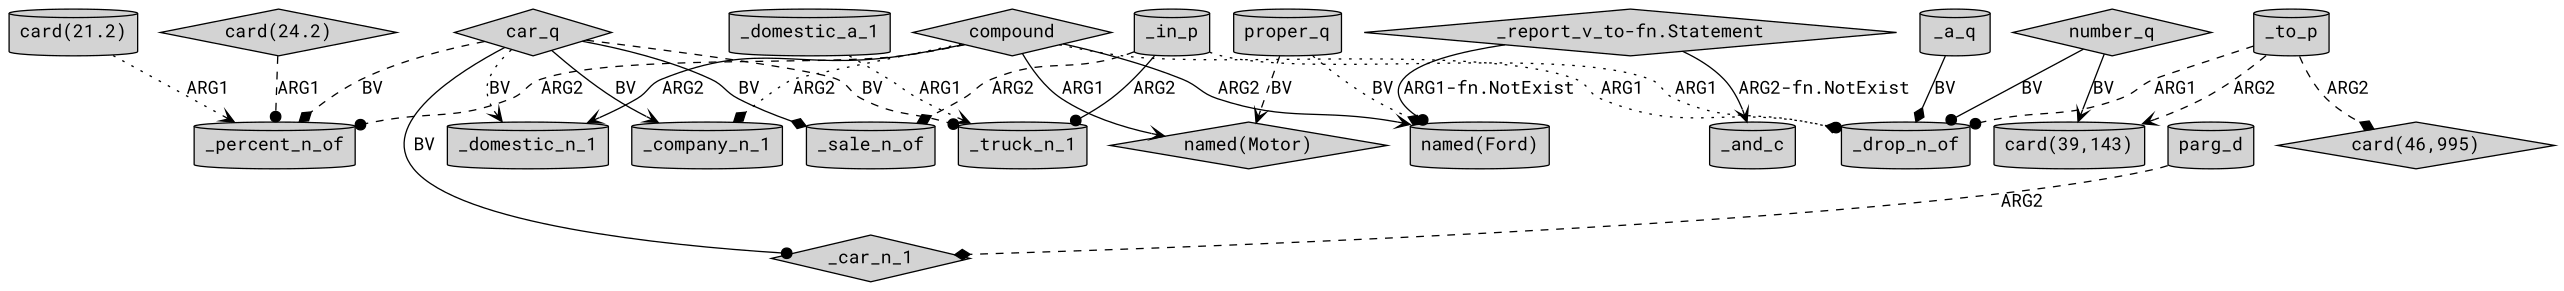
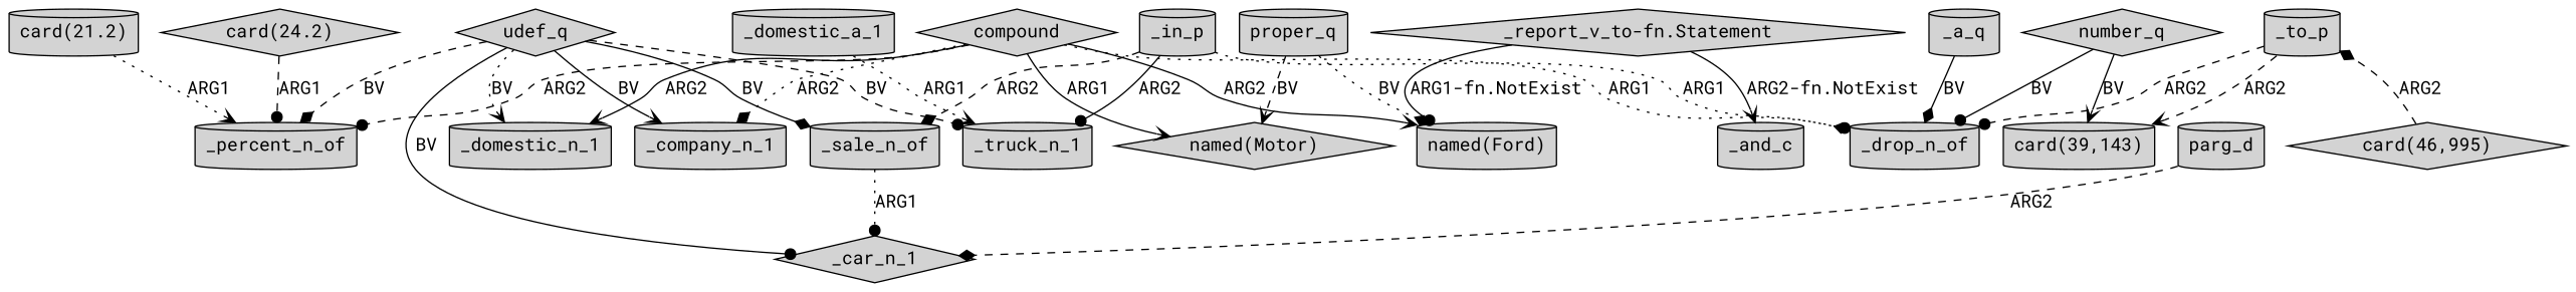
  digraph {
    fontname="Roboto Mono"
    node [fontname="Roboto Mono" shape=cylinder style=filled]
    edge [arrowhead=vee fontname="Roboto Mono" style=solid]
    compound [shape=diamond]
    _domestic_n_1
    _drop_n_of
    "named(Motor)" [shape=diamond]
    _company_n_1
    _percent_n_of
    "named(Ford)"
    number_q [shape=diamond]
    n9 [label="card(39,143)"]
    "card(46,995)" [shape=diamond]
    _to_p
    "_report_v_to-fn.Statement" [shape=diamond]
    _and_c
    _in_p
    _truck_n_1
    _sale_n_of
    _car_n_1 [shape=diamond]
-   udef_q [shape=diamond label=car_q]
+   udef_q [shape=diamond]
    _a_q
    proper_q
    parg_d
    "card(24.2)" [shape=diamond]
    _domestic_a_1
    "card(21.2)"
    compound -> _domestic_n_1 [label=ARG2]
    compound -> _drop_n_of [arrowhead=dot label=ARG1 style=dotted]
    compound -> "named(Motor)" [label=ARG1]
    compound -> _company_n_1 [arrowhead=diamond label=ARG2 style=dotted]
    compound -> _percent_n_of [arrowhead=dot label=ARG2 style=dashed]
    compound -> "named(Ford)" [label=ARG2]
    number_q -> _drop_n_of [arrowhead=dot label=BV]
    number_q -> n9 [label=BV]
-   _to_p -> _drop_n_of [arrowhead=dot label=ARG1 style=dashed]
+   _to_p -> _drop_n_of [arrowhead=dot label=ARG2 style=dashed]
    _to_p -> n9 [label=ARG2 style=dashed]
-   _to_p -> "card(46,995)" [arrowhead=diamond label=ARG2 style=dashed]
+   "card(46,995)" -> _to_p [arrowhead=diamond label=ARG2 style=dashed]
    "_report_v_to-fn.Statement" -> "named(Ford)" [arrowhead=dot label="ARG1-fn.NotExist"]
    "_report_v_to-fn.Statement" -> _and_c [label="ARG2-fn.NotExist"]
    _in_p -> _drop_n_of [arrowhead=diamond label=ARG1 style=dotted]
    _in_p -> _truck_n_1 [arrowhead=dot label=ARG2]
    _in_p -> _sale_n_of [arrowhead=diamond label=ARG2 style=dashed]
+   _sale_n_of -> _car_n_1 [arrowhead=dot label=ARG1 style=dotted]
    udef_q -> _domestic_n_1 [label=BV style=dotted]
    udef_q -> _company_n_1 [label=BV]
    udef_q -> _percent_n_of [arrowhead=diamond label=BV style=dashed]
    udef_q -> _truck_n_1 [arrowhead=dot label=BV style=dashed]
    udef_q -> _sale_n_of [arrowhead=diamond label=BV]
    udef_q -> _car_n_1 [arrowhead=dot label=BV]
    _a_q -> _drop_n_of [arrowhead=diamond label=BV]
    proper_q -> "named(Motor)" [label=BV style=dashed]
    proper_q -> "named(Ford)" [arrowhead=diamond label=BV style=dotted]
    parg_d -> _car_n_1 [arrowhead=diamond label=ARG2 style=dashed]
    "card(24.2)" -> _percent_n_of [arrowhead=dot label=ARG1 style=dashed]
    _domestic_a_1 -> _truck_n_1 [label=ARG1 style=dotted]
    "card(21.2)" -> _percent_n_of [label=ARG1 style=dotted]
  }
